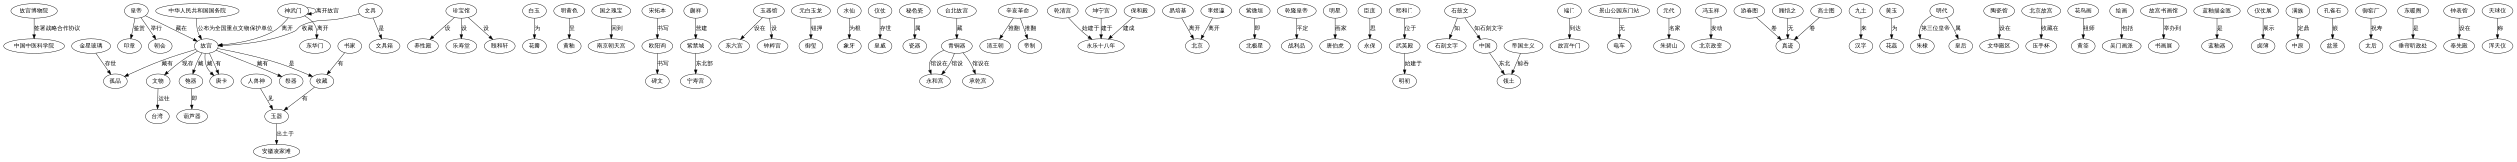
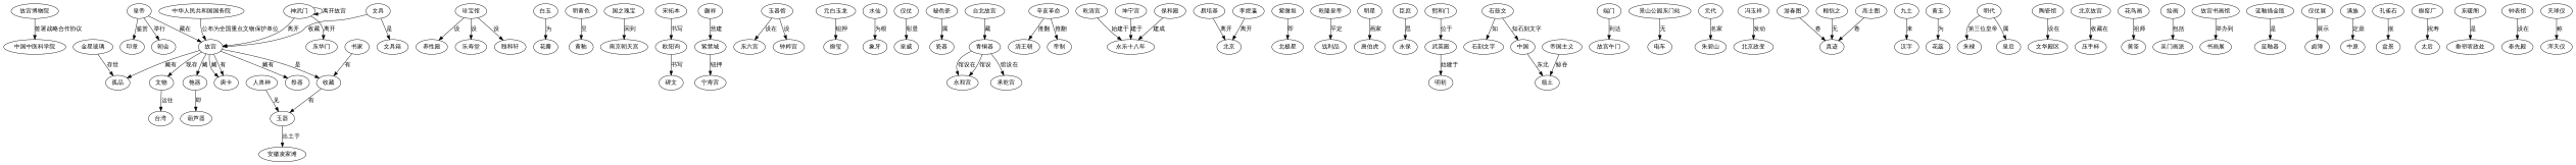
  digraph {
    node [fontname=FangSong]
    edge [fontname=FangSong]
    "故宫博物院"
    "中国中医科学院"
    "人兽神"
    "玉器"
    "安徽凌家滩"
    "皇帝"
    "故宫"
    "朝会"
    "印章"
    "祭器"
    "文物"
    "唐卡"
    "匏器"
    "收藏"
    "孤品"
    "台湾"
    "文具"
    "文具箱"
    "葫芦器"
    "珍宝馆"
    "养性殿"
    "乐寿堂"
    "颐和轩"
    "白玉"
    "花瓣"
    "明黄色"
    "黄釉"
    "国之瑰宝"
    "南京朝天宫"
    "欧阳询"
    "碑文"
    "蒯祥"
    "紫禁城"
    "宁寿宫"
    "玉器馆"
    "东六宫"
    "钟粹宫"
    "元白玉龙"
    "御玺"
    "水仙"
    "象牙"
    "仪仗"
    "皇威"
    "秘色瓷"
    "瓷器"
    "台北故宫"
    "青铜器"
    "永和宫"
    "承乾宫"
    "辛亥革命"
    "清王朝"
    "帝制"
    "乾清宫"
    "永乐十八年"
    "中华人民共和国国务院"
    "易培基"
    "北京"
    "紫微垣"
    "北极星"
    "乾隆皇帝"
    "战利品"
    "宋拓本"
    "明星"
    "唐伯虎"
    "臣庶"
    "永保"
    "武英殿"
    "明初"
    "熙和门"
    "石鼓文"
    "石刻文字"
    "中国"
    "领土"
    "端门"
    "故宫午门"
    "景山公园东门站"
    "电车"
    "元代"
    "朱碧山"
    "神武门"
    "东华门"
    "冯玉祥"
    "北京政变"
    "游春图"
    "真迹"
    "顾恺之"
    "九土"
    "汉字"
    "黄玉"
    "花蕊"
    "坤宁宫"
    "明代"
    "朱棣"
    "皇后"
    "陶瓷馆"
    "文华殿区"
    "北京故宫"
    "压手杯"
    "花鸟画"
    "黄筌"
    "帝国主义"
    "绘画"
    "吴门画派"
    "故宫书画馆"
    "书画展"
    "蓝釉描金匜"
    "蓝釉器"
    "仪仗展"
    "卤簿"
    "保和殿"
    "李煜瀛"
    "满族"
    "中原"
    "孔雀石"
    "盆景"
    "御窑厂"
    "太后"
    "书家"
    "高士图"
    "东暖阁"
    "垂帘听政处"
    "钟表馆"
    "奉先殿"
    "天球仪"
    "浑天仪"
    "金星玻璃"
    "故宫博物院" -> "中国中医科学院" [label="签署战略合作协议"]
    "人兽神" -> "玉器" [label="见"]
    "玉器" -> "安徽凌家滩" [label="出土于"]
    "皇帝" -> "故宫" [label="藏在"]
    "皇帝" -> "朝会" [label="举行"]
    "皇帝" -> "印章" [label="鉴赏"]
    "故宫" -> "祭器" [label="藏有"]
    "故宫" -> "文物" [label="现存"]
    "故宫" -> "唐卡" [label="藏"]
    "故宫" -> "唐卡" [label="有"]
    "故宫" -> "匏器" [label="藏"]
    "故宫" -> "收藏" [label="是"]
    "故宫" -> "孤品" [label="藏有"]
    "文物" -> "台湾" [label="运往"]
    "匏器" -> "葫芦器" [label="即"]
    "收藏" -> "玉器" [label="有"]
    "文具" -> "故宫" [label="收藏"]
    "文具" -> "文具箱" [label="是"]
    "珍宝馆" -> "养性殿" [label="设"]
    "珍宝馆" -> "乐寿堂" [label="设"]
    "珍宝馆" -> "颐和轩" [label="设"]
    "白玉" -> "花瓣" [label="为"]
    "明黄色" -> "黄釉" [label="呈"]
    "国之瑰宝" -> "南京朝天宫" [label="回到"]
    "欧阳询" -> "碑文" [label="书写"]
    "蒯祥" -> "紫禁城" [label="营建"]
-   "紫禁城" -> "宁寿宫" [label="东北部"]
+   "紫禁城" -> "宁寿宫" [label="钮押"]
    "玉器馆" -> "东六宫" [label="设在"]
    "玉器馆" -> "钟粹宫" [label="设"]
    "元白玉龙" -> "御玺" [label="钮押"]
    "水仙" -> "象牙" [label="为根"]
-   "仪仗" -> "皇威" [label="存世"]
+   "仪仗" -> "皇威" [label="彰显"]
    "秘色瓷" -> "瓷器" [label="属"]
    "台北故宫" -> "青铜器" [label="藏"]
    "青铜器" -> "永和宫" [label="馆设在"]
    "青铜器" -> "永和宫" [label="馆设"]
    "青铜器" -> "承乾宫" [label="馆设在"]
    "辛亥革命" -> "清王朝" [label="推翻"]
    "辛亥革命" -> "帝制" [label="推翻"]
    "乾清宫" -> "永乐十八年" [label="始建于"]
    "中华人民共和国国务院" -> "故宫" [label="公布为全国重点文物保护单位"]
    "易培基" -> "北京" [label="离开"]
    "紫微垣" -> "北极星" [label="即"]
    "乾隆皇帝" -> "战利品" [label="平定"]
    "宋拓本" -> "欧阳询" [label="书写"]
    "明星" -> "唐伯虎" [label="画家"]
    "臣庶" -> "永保" [label="思"]
    "武英殿" -> "明初" [label="始建于"]
    "熙和门" -> "武英殿" [label="位于"]
    "石鼓文" -> "石刻文字" [label="知"]
    "石鼓文" -> "中国" [label="知石刻文字"]
    "中国" -> "领土" [label="东北"]
    "端门" -> "故宫午门" [label="到达"]
    "景山公园东门站" -> "电车" [label="无"]
    "元代" -> "朱碧山" [label="名家"]
    "神武门" -> "故宫" [label="离开"]
    "神武门" -> "神武门" [label="离开故宫"]
    "神武门" -> "东华门" [label="离开"]
    "冯玉祥" -> "北京政变" [label="发动"]
    "游春图" -> "真迹" [label="卷"]
    "顾恺之" -> "真迹" [label="无"]
    "九土" -> "汉字" [label="来"]
    "黄玉" -> "花蕊" [label="为"]
    "坤宁宫" -> "永乐十八年" [label="建于"]
    "明代" -> "朱棣" [label="第三位皇帝"]
    "明代" -> "皇后" [label="属"]
    "陶瓷馆" -> "文华殿区" [label="设在"]
    "北京故宫" -> "压手杯" [label="收藏在"]
    "花鸟画" -> "黄筌" [label="祖师"]
    "帝国主义" -> "领土" [label="鲸吞"]
    "绘画" -> "吴门画派" [label="包括"]
    "故宫书画馆" -> "书画展" [label="举办到"]
    "蓝釉描金匜" -> "蓝釉器" [label="是"]
    "仪仗展" -> "卤簿" [label="展示"]
    "保和殿" -> "永乐十八年" [label="建成"]
    "李煜瀛" -> "北京" [label="离开"]
    "满族" -> "中原" [label="定鼎"]
    "孔雀石" -> "盆景" [label="嵌"]
    "御窑厂" -> "太后" [label="祝寿"]
    "书家" -> "收藏" [label="有"]
    "高士图" -> "真迹" [label="卷"]
    "东暖阁" -> "垂帘听政处" [label="是"]
    "钟表馆" -> "奉先殿" [label="设在"]
    "天球仪" -> "浑天仪" [label="称"]
    "金星玻璃" -> "孤品" [label="存世"]
  }
